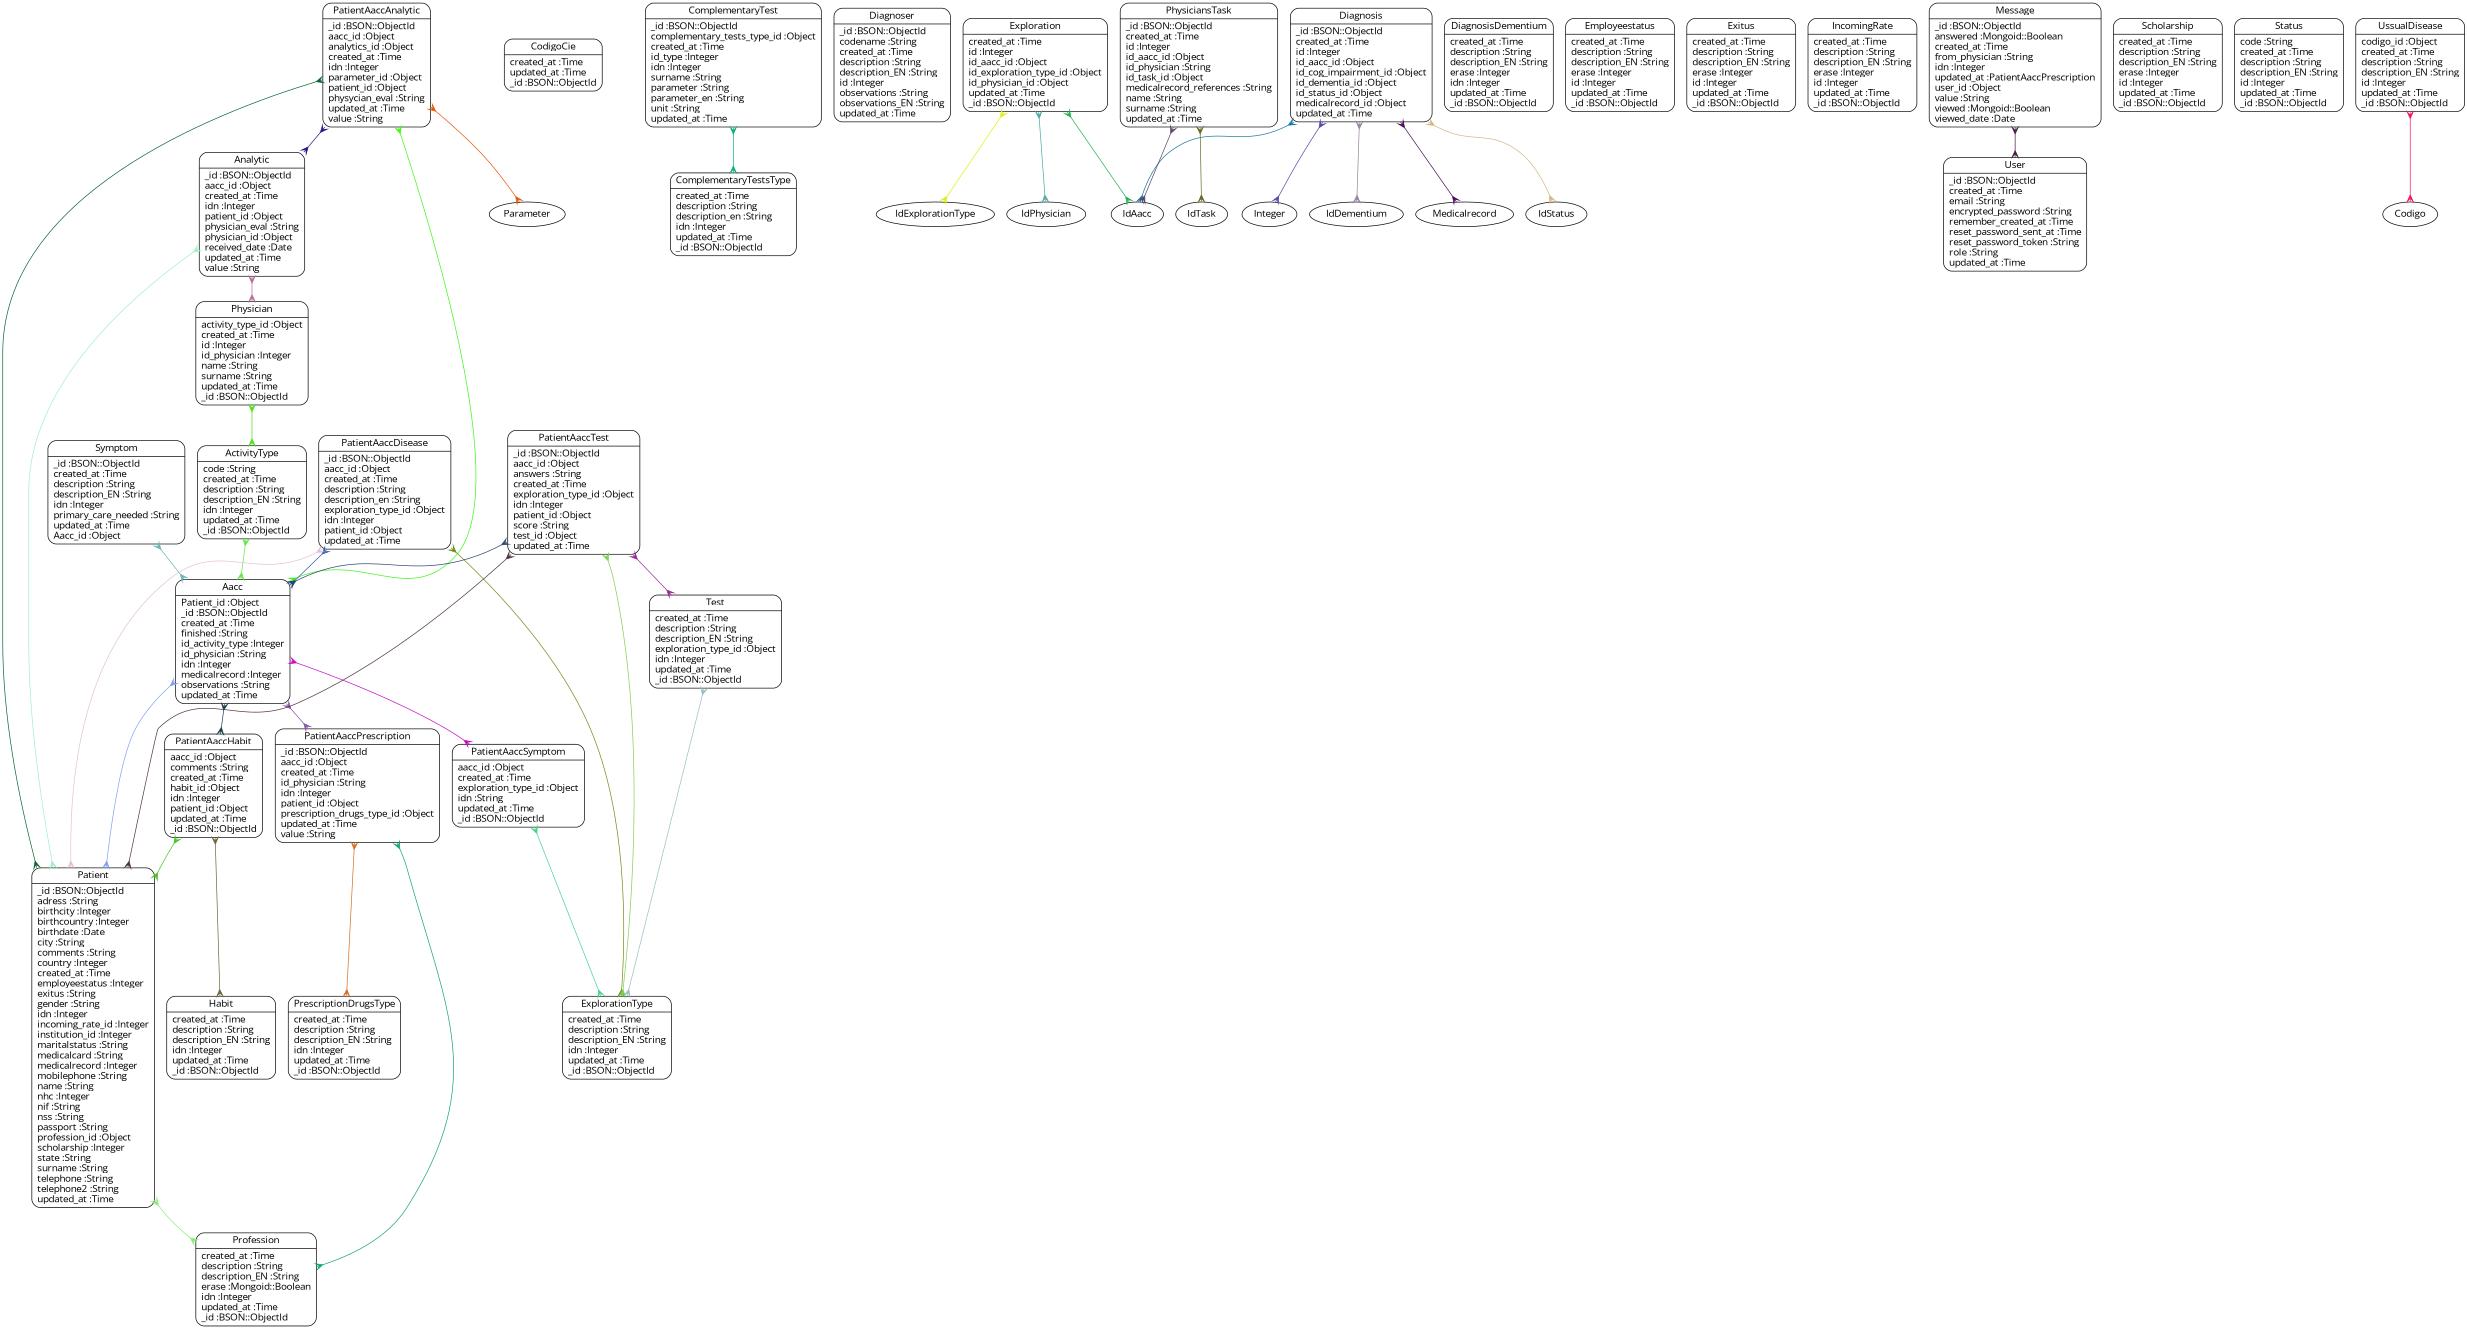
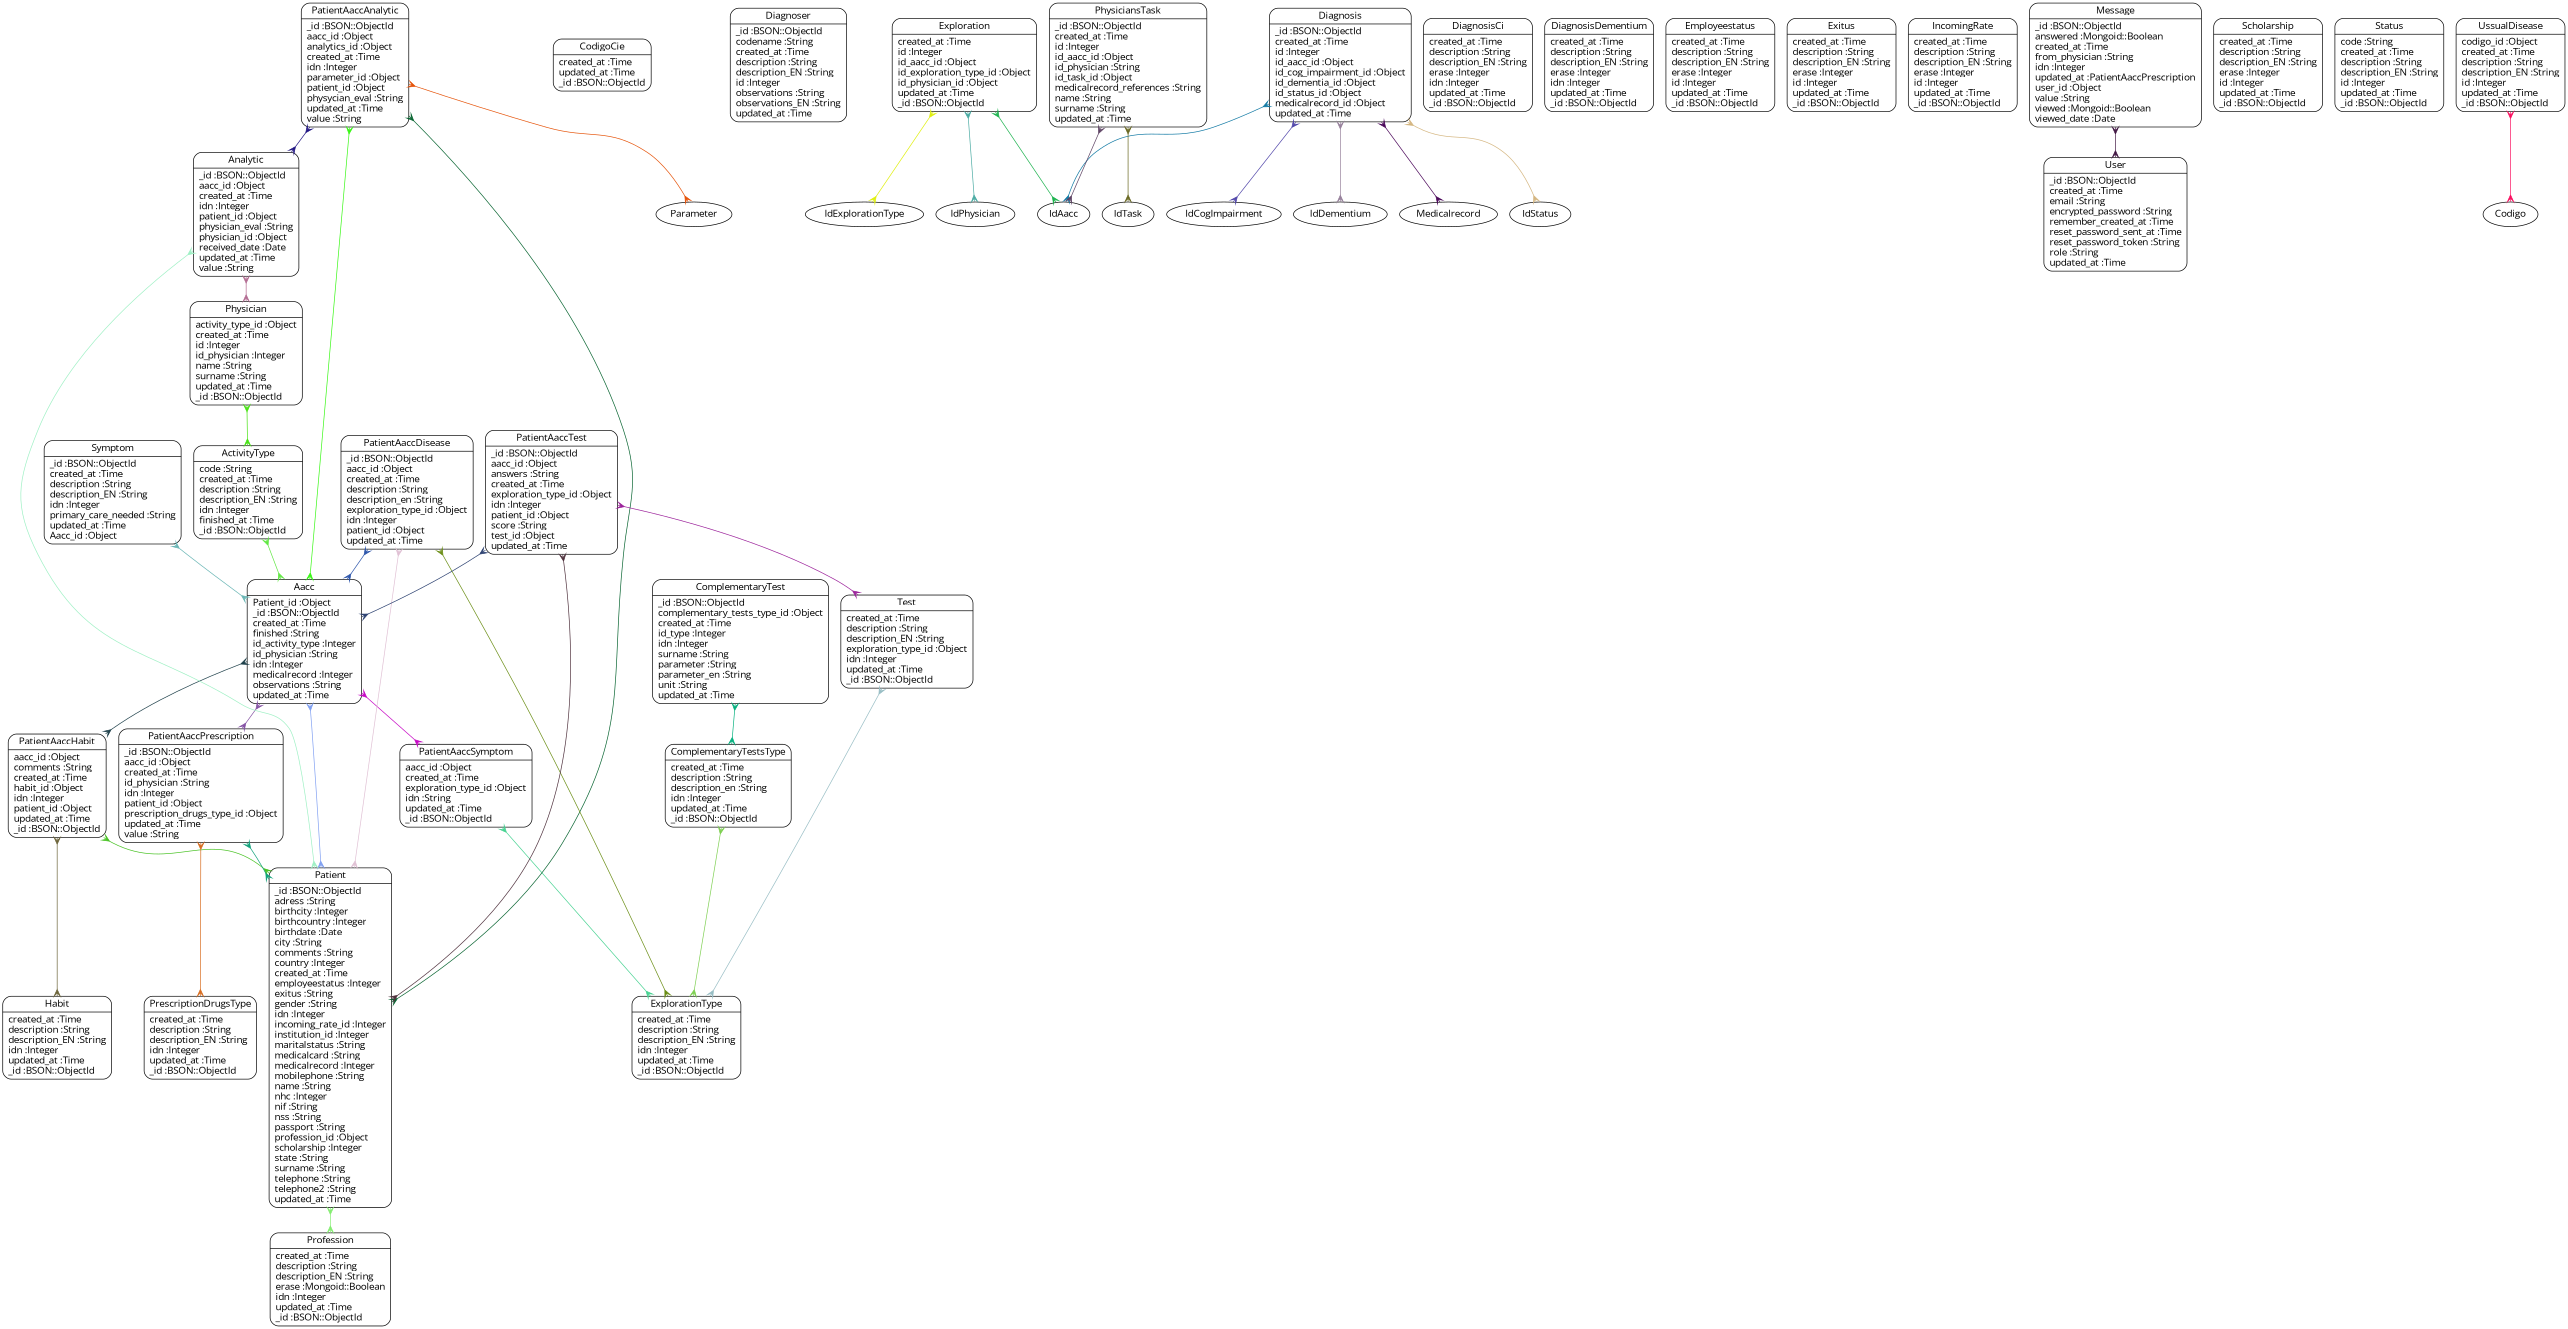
  digraph {
    bgcolor=white
    fontname="Open Sans"
    splines=true
    node [fontname="Open Sans" shape=Mrecord]
    edge [arrowhead=crow arrowtail=crow dir=both fontname="Open Sans"]
    n1 [label="{Aacc|Patient_id :Object\l_id :BSON::ObjectId\lcreated_at :Time\lfinished :String\lid_activity_type :Integer\lid_physician :String\lidn :Integer\lmedicalrecord :Integer\lobservations :String\lupdated_at :Time\l}"]
    n2 [label="{Patient|_id :BSON::ObjectId\ladress :String\lbirthcity :Integer\lbirthcountry :Integer\lbirthdate :Date\lcity :String\lcomments :String\lcountry :Integer\lcreated_at :Time\lemployeestatus :Integer\lexitus :String\lgender :String\lidn :Integer\lincoming_rate_id :Integer\linstitution_id :Integer\lmaritalstatus :String\lmedicalcard :String\lmedicalrecord :Integer\lmobilephone :String\lname :String\lnhc :Integer\lnif :String\lnss :String\lpassport :String\lprofession_id :Object\lscholarship :Integer\lstate :String\lsurname :String\ltelephone :String\ltelephone2 :String\lupdated_at :Time\l}"]
    n3 [label="{PatientAaccHabit|aacc_id :Object\lcomments :String\lcreated_at :Time\lhabit_id :Object\lidn :Integer\lpatient_id :Object\lupdated_at :Time\l_id :BSON::ObjectId\l}"]
    n4 [label="{PatientAaccPrescription|_id :BSON::ObjectId\laacc_id :Object\lcreated_at :Time\lid_physician :String\lidn :Integer\lpatient_id :Object\lprescription_drugs_type_id :Object\lupdated_at :Time\lvalue :String\l}"]
    n5 [label="{PatientAaccSymptom|aacc_id :Object\lcreated_at :Time\lexploration_type_id :Object\lidn :String\lupdated_at :Time\l_id :BSON::ObjectId\l}"]
    n6 [label="{Profession|created_at :Time\ldescription :String\ldescription_EN :String\lerase :Mongoid::Boolean\lidn :Integer\lupdated_at :Time\l_id :BSON::ObjectId\l}"]
    n7 [label="{Habit|created_at :Time\ldescription :String\ldescription_EN :String\lidn :Integer\lupdated_at :Time\l_id :BSON::ObjectId\l}"]
    n8 [label="{PrescriptionDrugsType|created_at :Time\ldescription :String\ldescription_EN :String\lidn :Integer\lupdated_at :Time\l_id :BSON::ObjectId\l}"]
    n9 [label="{ExplorationType|created_at :Time\ldescription :String\ldescription_EN :String\lidn :Integer\lupdated_at :Time\l_id :BSON::ObjectId\l}"]
-   n10 [label="{ActivityType|code :String\lcreated_at :Time\ldescription :String\ldescription_EN :String\lidn :Integer\lupdated_at :Time\l_id :BSON::ObjectId\l}"]
+   n10 [label="{ActivityType|code :String\lcreated_at :Time\ldescription :String\ldescription_EN :String\lidn :Integer\lfinished_at :Time\l_id :BSON::ObjectId\l}"]
    n11 [label="{Analytic|_id :BSON::ObjectId\laacc_id :Object\lcreated_at :Time\lidn :Integer\lpatient_id :Object\lphysician_eval :String\lphysician_id :Object\lreceived_date :Date\lupdated_at :Time\lvalue :String\l}"]
    n12 [label="{Physician|activity_type_id :Object\lcreated_at :Time\lid :Integer\lid_physician :Integer\lname :String\lsurname :String\lupdated_at :Time\l_id :BSON::ObjectId\l}"]
    n13 [label="{CodigoCie|created_at :Time\lupdated_at :Time\l_id :BSON::ObjectId\l}"]
    n14 [label="{ComplementaryTest|_id :BSON::ObjectId\lcomplementary_tests_type_id :Object\lcreated_at :Time\lid_type :Integer\lidn :Integer\lsurname :String\lparameter :String\lparameter_en :String\lunit :String\lupdated_at :Time\l}"]
    n15 [label="{ComplementaryTestsType|created_at :Time\ldescription :String\ldescription_en :String\lidn :Integer\lupdated_at :Time\l_id :BSON::ObjectId\l}"]
    n16 [label="{Diagnoser|_id :BSON::ObjectId\lcodename :String\lcreated_at :Time\ldescription :String\ldescription_EN :String\lid :Integer\lobservations :String\lobservations_EN :String\lupdated_at :Time\l}"]
    n17 [label="{Diagnosis|_id :BSON::ObjectId\lcreated_at :Time\lid :Integer\lid_aacc_id :Object\lid_cog_impairment_id :Object\lid_dementia_id :Object\lid_status_id :Object\lmedicalrecord_id :Object\lupdated_at :Time\l}"]
    IdAacc [shape=""]
-   IdCogImpairment [label=Integer shape=""]
+   IdCogImpairment [shape=""]
    IdDementium [shape=""]
    Medicalrecord [shape=""]
    IdStatus [shape=""]
+   n23 [label="{DiagnosisCi|created_at :Time\ldescription :String\ldescription_EN :String\lerase :Integer\lidn :Integer\lupdated_at :Time\l_id :BSON::ObjectId\l}"]
    n24 [label="{DiagnosisDementium|created_at :Time\ldescription :String\ldescription_EN :String\lerase :Integer\lidn :Integer\lupdated_at :Time\l_id :BSON::ObjectId\l}"]
    n25 [label="{Employeestatus|created_at :Time\ldescription :String\ldescription_EN :String\lerase :Integer\lid :Integer\lupdated_at :Time\l_id :BSON::ObjectId\l}"]
    n26 [label="{Exitus|created_at :Time\ldescription :String\ldescription_EN :String\lerase :Integer\lid :Integer\lupdated_at :Time\l_id :BSON::ObjectId\l}"]
    n27 [label="{Exploration|created_at :Time\lid :Integer\lid_aacc_id :Object\lid_exploration_type_id :Object\lid_physician_id :Object\lupdated_at :Time\l_id :BSON::ObjectId\l}"]
    IdExplorationType [shape=""]
    IdPhysician [shape=""]
    n30 [label="{IncomingRate|created_at :Time\ldescription :String\ldescription_EN :String\lerase :Integer\lid :Integer\lupdated_at :Time\l_id :BSON::ObjectId\l}"]
    n31 [label="{Message|_id :BSON::ObjectId\lanswered :Mongoid::Boolean\lcreated_at :Time\lfrom_physician :String\lidn :Integer\lupdated_at :PatientAaccPrescription\luser_id :Object\lvalue :String\lviewed :Mongoid::Boolean\lviewed_date :Date\l}"]
    n32 [label="{User|_id :BSON::ObjectId\lcreated_at :Time\lemail :String\lencrypted_password :String\lremember_created_at :Time\lreset_password_sent_at :Time\lreset_password_token :String\lrole :String\lupdated_at :Time\l}"]
    n33 [label="{PatientAaccAnalytic|_id :BSON::ObjectId\laacc_id :Object\lanalytics_id :Object\lcreated_at :Time\lidn :Integer\lparameter_id :Object\lpatient_id :Object\lphysycian_eval :String\lupdated_at :Time\lvalue :String\l}"]
    Parameter [shape=""]
    n35 [label="{PatientAaccDisease|_id :BSON::ObjectId\laacc_id :Object\lcreated_at :Time\ldescription :String\ldescription_en :String\lexploration_type_id :Object\lidn :Integer\lpatient_id :Object\lupdated_at :Time\l}"]
    n36 [label="{PatientAaccTest|_id :BSON::ObjectId\laacc_id :Object\lanswers :String\lcreated_at :Time\lexploration_type_id :Object\lidn :Integer\lpatient_id :Object\lscore :String\ltest_id :Object\lupdated_at :Time\l}"]
    n37 [label="{Test|created_at :Time\ldescription :String\ldescription_EN :String\lexploration_type_id :Object\lidn :Integer\lupdated_at :Time\l_id :BSON::ObjectId\l}"]
    n38 [label="{PhysiciansTask|_id :BSON::ObjectId\lcreated_at :Time\lid :Integer\lid_aacc_id :Object\lid_physician :String\lid_task_id :Object\lmedicalrecord_references :String\lname :String\lsurname :String\lupdated_at :Time\l}"]
    IdTask [shape=""]
    n40 [label="{Scholarship|created_at :Time\ldescription :String\ldescription_EN :String\lerase :Integer\lid :Integer\lupdated_at :Time\l_id :BSON::ObjectId\l}"]
    n41 [label="{Status|code :String\lcreated_at :Time\ldescription :String\ldescription_EN :String\lid :Integer\lupdated_at :Time\l_id :BSON::ObjectId\l}"]
    n42 [label="{Symptom|_id :BSON::ObjectId\lcreated_at :Time\ldescription :String\ldescription_EN :String\lidn :Integer\lprimary_care_needed :String\lupdated_at :Time\lAacc_id :Object\l}"]
    n43 [label="{UssualDisease|codigo_id :Object\lcreated_at :Time\ldescription :String\ldescription_EN :String\lid :Integer\lupdated_at :Time\l_id :BSON::ObjectId\l}"]
    Codigo [shape=""]
    n1 -> n2 [color="#7F9FF2"]
    n1 -> n3 [color="#1D3F49"]
    n1 -> n4 [color="#8552A4"]
    n1 -> n5 [color="#C607C4"]
    n2 -> n6 [color="#84ED71"]
    n3 -> n2 [color="#45C120"]
    n3 -> n7 [color="#6C6439"]
-   n4 -> n6 [color="#10A17A"]
+   n4 -> n2 [color="#10A17A"]
    n4 -> n8 [color="#D76C1F"]
    n5 -> n9 [color="#46D291"]
    n10 -> n1 [color="#5FE741"]
    n11 -> n2 [color="#9EF0C4"]
    n11 -> n12 [color="#B36C92"]
    n12 -> n10 [color="#46E211"]
    n14 -> n15 [color="#04B07E"]
    n17 -> IdAacc [color="#0F78A3"]
    n17 -> IdCogImpairment [color="#5045A9"]
    n17 -> IdDementium [color="#96809B"]
    n17 -> Medicalrecord [color="#4A0659"]
    n17 -> IdStatus [color="#D4B57F"]
    n27 -> IdAacc [color="#1BB24D"]
    n27 -> IdExplorationType [color="#DFEF0B"]
    n27 -> IdPhysician [color="#49AAA2"]
    n31 -> n32 [color="#431945"]
    n33 -> n1 [color="#36F712"]
    n33 -> n2 [color="#06632F"]
    n33 -> n11 [color="#201483"]
    n33 -> Parameter [color="#E55208"]
    n35 -> n1 [color="#2C55AB"]
    n35 -> n2 [color="#E0C0D4"]
    n35 -> n9 [color="#6A8D14"]
    n36 -> n1 [color="#2A3F6F"]
    n36 -> n2 [color="#4E303C"]
-   n36 -> n9 [color="#7DCF50"]
+   n15 -> n9 [color="#7DCF50"]
    n36 -> n37 [color="#9B219A"]
    n37 -> n9 [color="#97BDC4"]
    n38 -> IdAacc [color="#5D4263"]
    n38 -> IdTask [color="#67661F"]
    n42 -> n1 [color="#68B5B4"]
    n43 -> Codigo [color="#FA0E5F"]
  }
